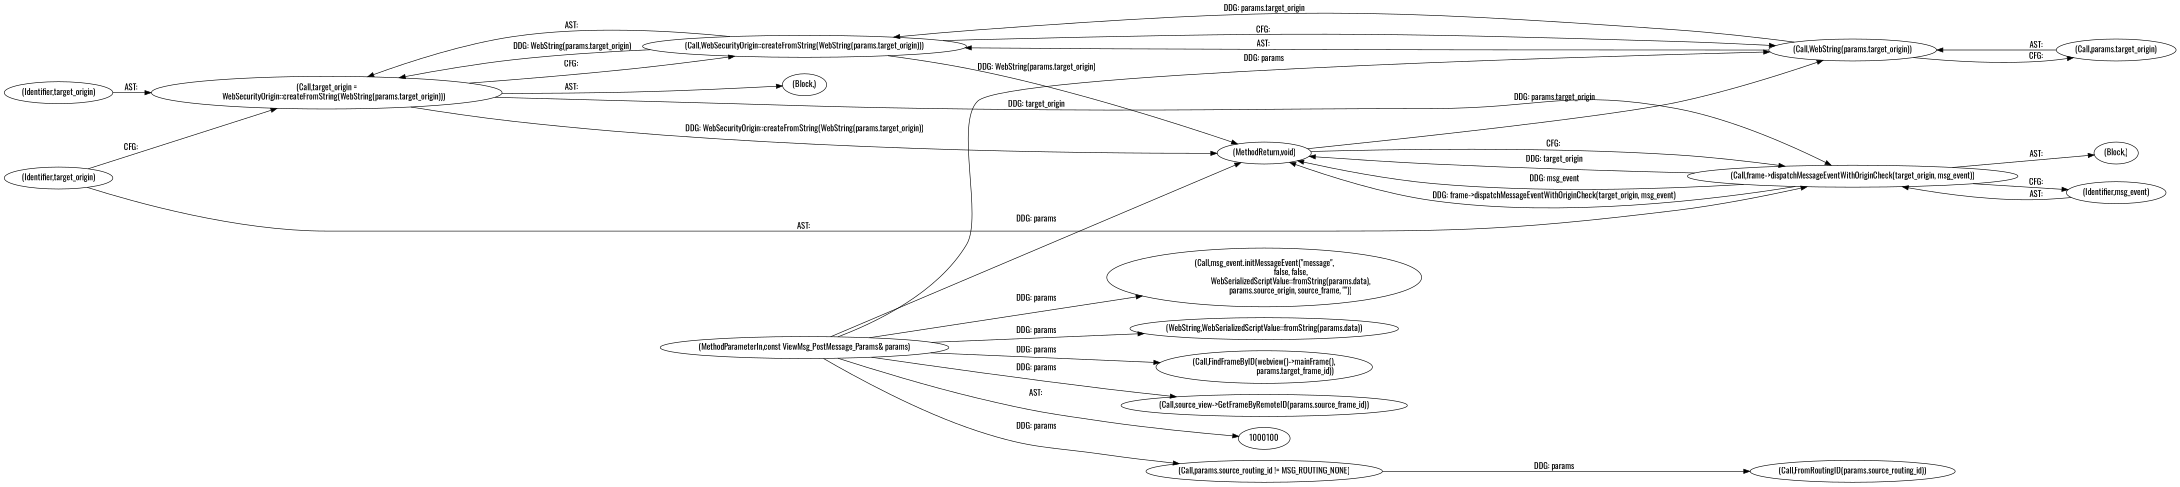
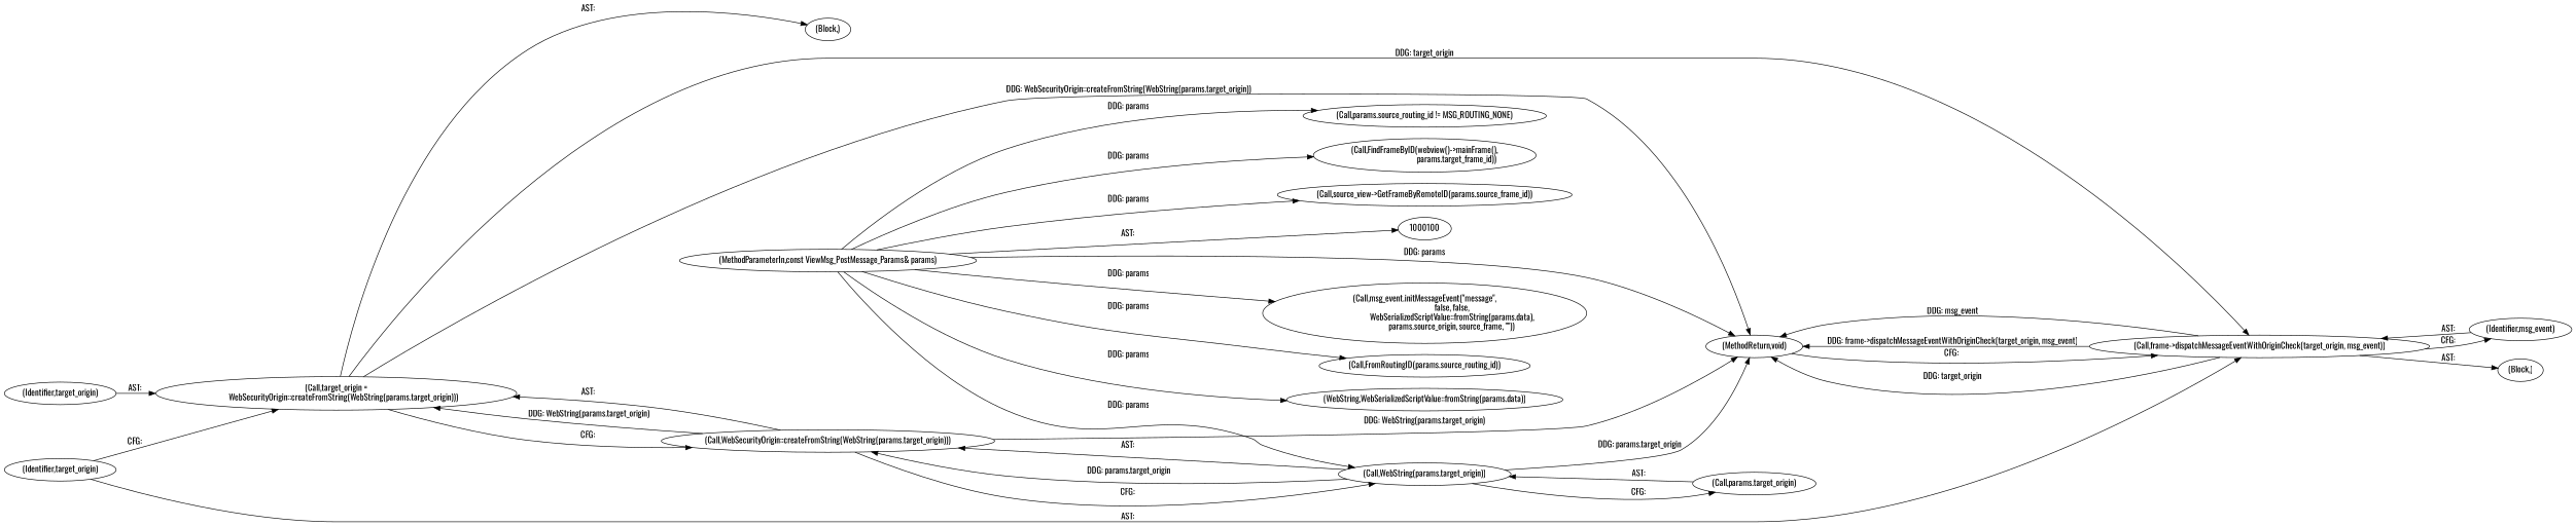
  digraph {
    fontname=Oswald
    rankdir=LR
    node [fontname=Oswald]
    edge [fontname=Oswald]
    n1 [label="(Call,target_origin =\n        WebSecurityOrigin::createFromString(WebString(params.target_origin)))"]
    n2 [label="(Call,WebSecurityOrigin::createFromString(WebString(params.target_origin)))"]
    n3 [label="(Call,frame->dispatchMessageEventWithOriginCheck(target_origin, msg_event))"]
    n4 [label="(MethodReturn,void)"]
    n5 [label="(Block,)"]
    n6 [label="(Call,WebString(params.target_origin))"]
    n7 [label="(Identifier,msg_event)"]
    n8 [label="(Block,)"]
    n9 [label="(Call,params.target_origin)"]
    n10 [label="(MethodParameterIn,const ViewMsg_PostMessage_Params& params)"]
    n11 [label="(Call,msg_event.initMessageEvent(\"message\",\n                             false, false,\n                             WebSerializedScriptValue::fromString(params.data),\n                             params.source_origin, source_frame, \"\"))"]
    n12 [label="(Call,FromRoutingID(params.source_routing_id))"]
    n13 [label="(WebString,WebSerializedScriptValue::fromString(params.data))"]
    n14 [label="(Call,params.source_routing_id != MSG_ROUTING_NONE)"]
    n15 [label="(Call,FindFrameByID(webview()->mainFrame(),\n                                  params.target_frame_id))"]
    n16 [label="(Call,source_view->GetFrameByRemoteID(params.source_frame_id))"]
    1000100
    n18 [label="(Identifier,target_origin)"]
    n19 [label="(Identifier,target_origin)"]
    n1 -> n2 [label="CFG: "]
    n1 -> n3 [label="DDG: target_origin"]
    n1 -> n4 [label="DDG: WebSecurityOrigin::createFromString(WebString(params.target_origin))"]
    n1 -> n5 [label="AST: "]
    n2 -> n1 [label="AST: "]
    n2 -> n1 [label="DDG: WebString(params.target_origin)"]
    n2 -> n4 [label="DDG: WebString(params.target_origin)"]
    n2 -> n6 [label="CFG: "]
    n3 -> n4 [label="DDG: target_origin"]
    n3 -> n4 [label="DDG: msg_event"]
    n3 -> n4 [label="DDG: frame->dispatchMessageEventWithOriginCheck(target_origin, msg_event)"]
    n3 -> n7 [label="CFG: "]
    n3 -> n8 [label="AST: "]
    n4 -> n3 [label="CFG: "]
    n6 -> n2 [label="AST: "]
    n6 -> n2 [label="DDG: params.target_origin"]
-   n4 -> n6 [label="DDG: params.target_origin"]
+   n6 -> n4 [label="DDG: params.target_origin"]
    n6 -> n9 [label="CFG: "]
    n7 -> n3 [label="AST: "]
    n9 -> n6 [label="AST: "]
    n10 -> n4 [label="DDG: params"]
    n10 -> n6 [label="DDG: params"]
    n10 -> n11 [label="DDG: params"]
-   n14 -> n12 [label="DDG: params"]
+   n10 -> n12 [label="DDG: params"]
    n10 -> n13 [label="DDG: params"]
    n10 -> n14 [label="DDG: params"]
    n10 -> n15 [label="DDG: params"]
    n10 -> n16 [label="DDG: params"]
    n10 -> 1000100 [label="AST: "]
    n18 -> n1 [label="AST: "]
    n19 -> n1 [label="CFG: "]
    n19 -> n3 [label="AST: "]
  }
